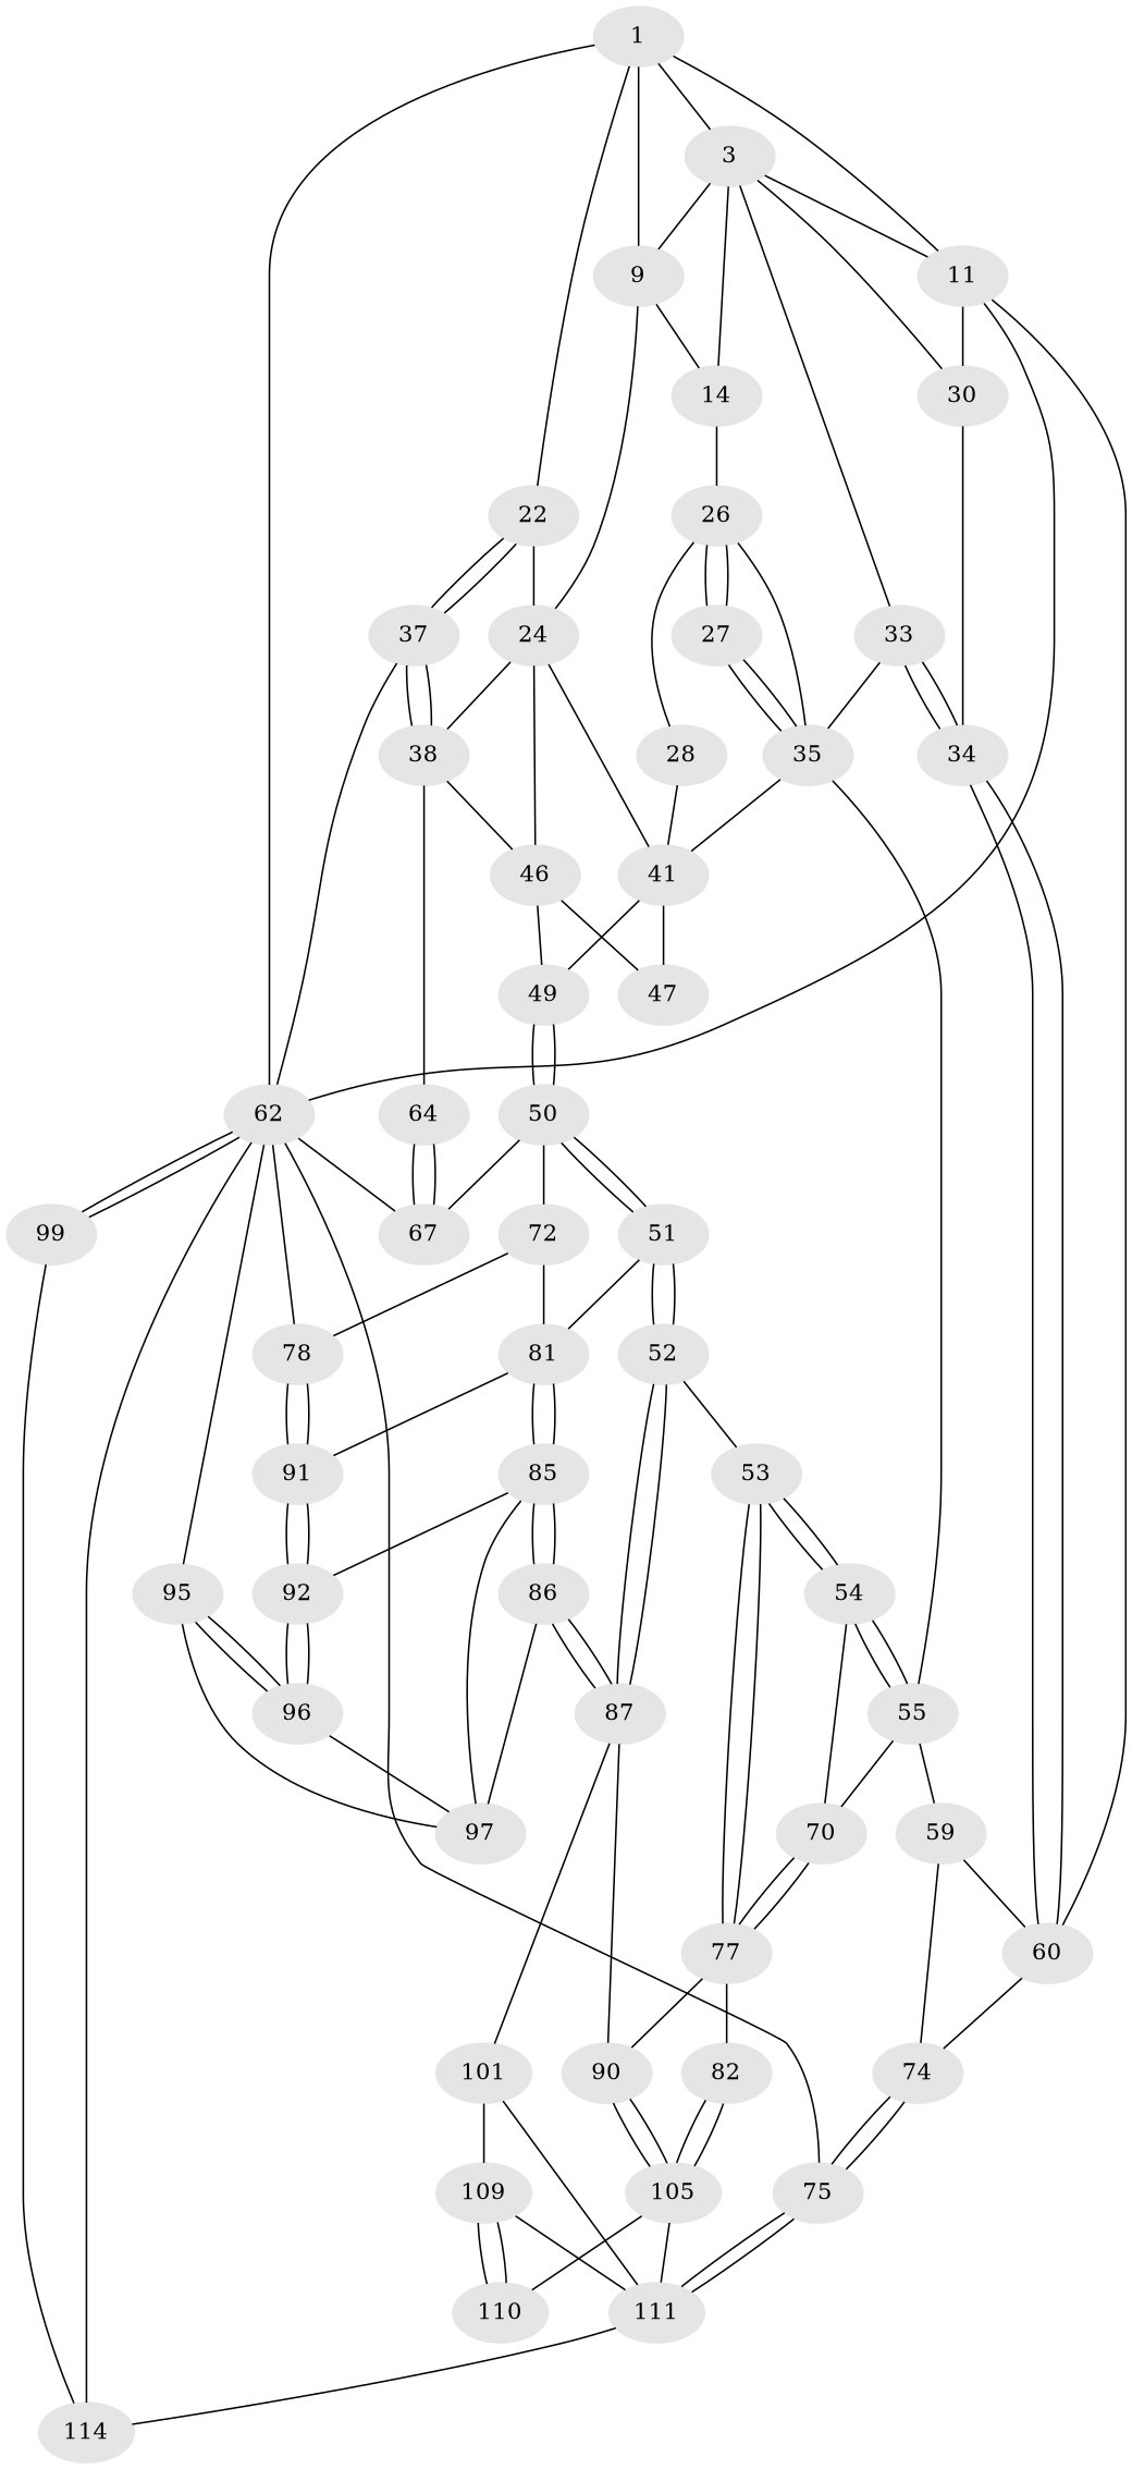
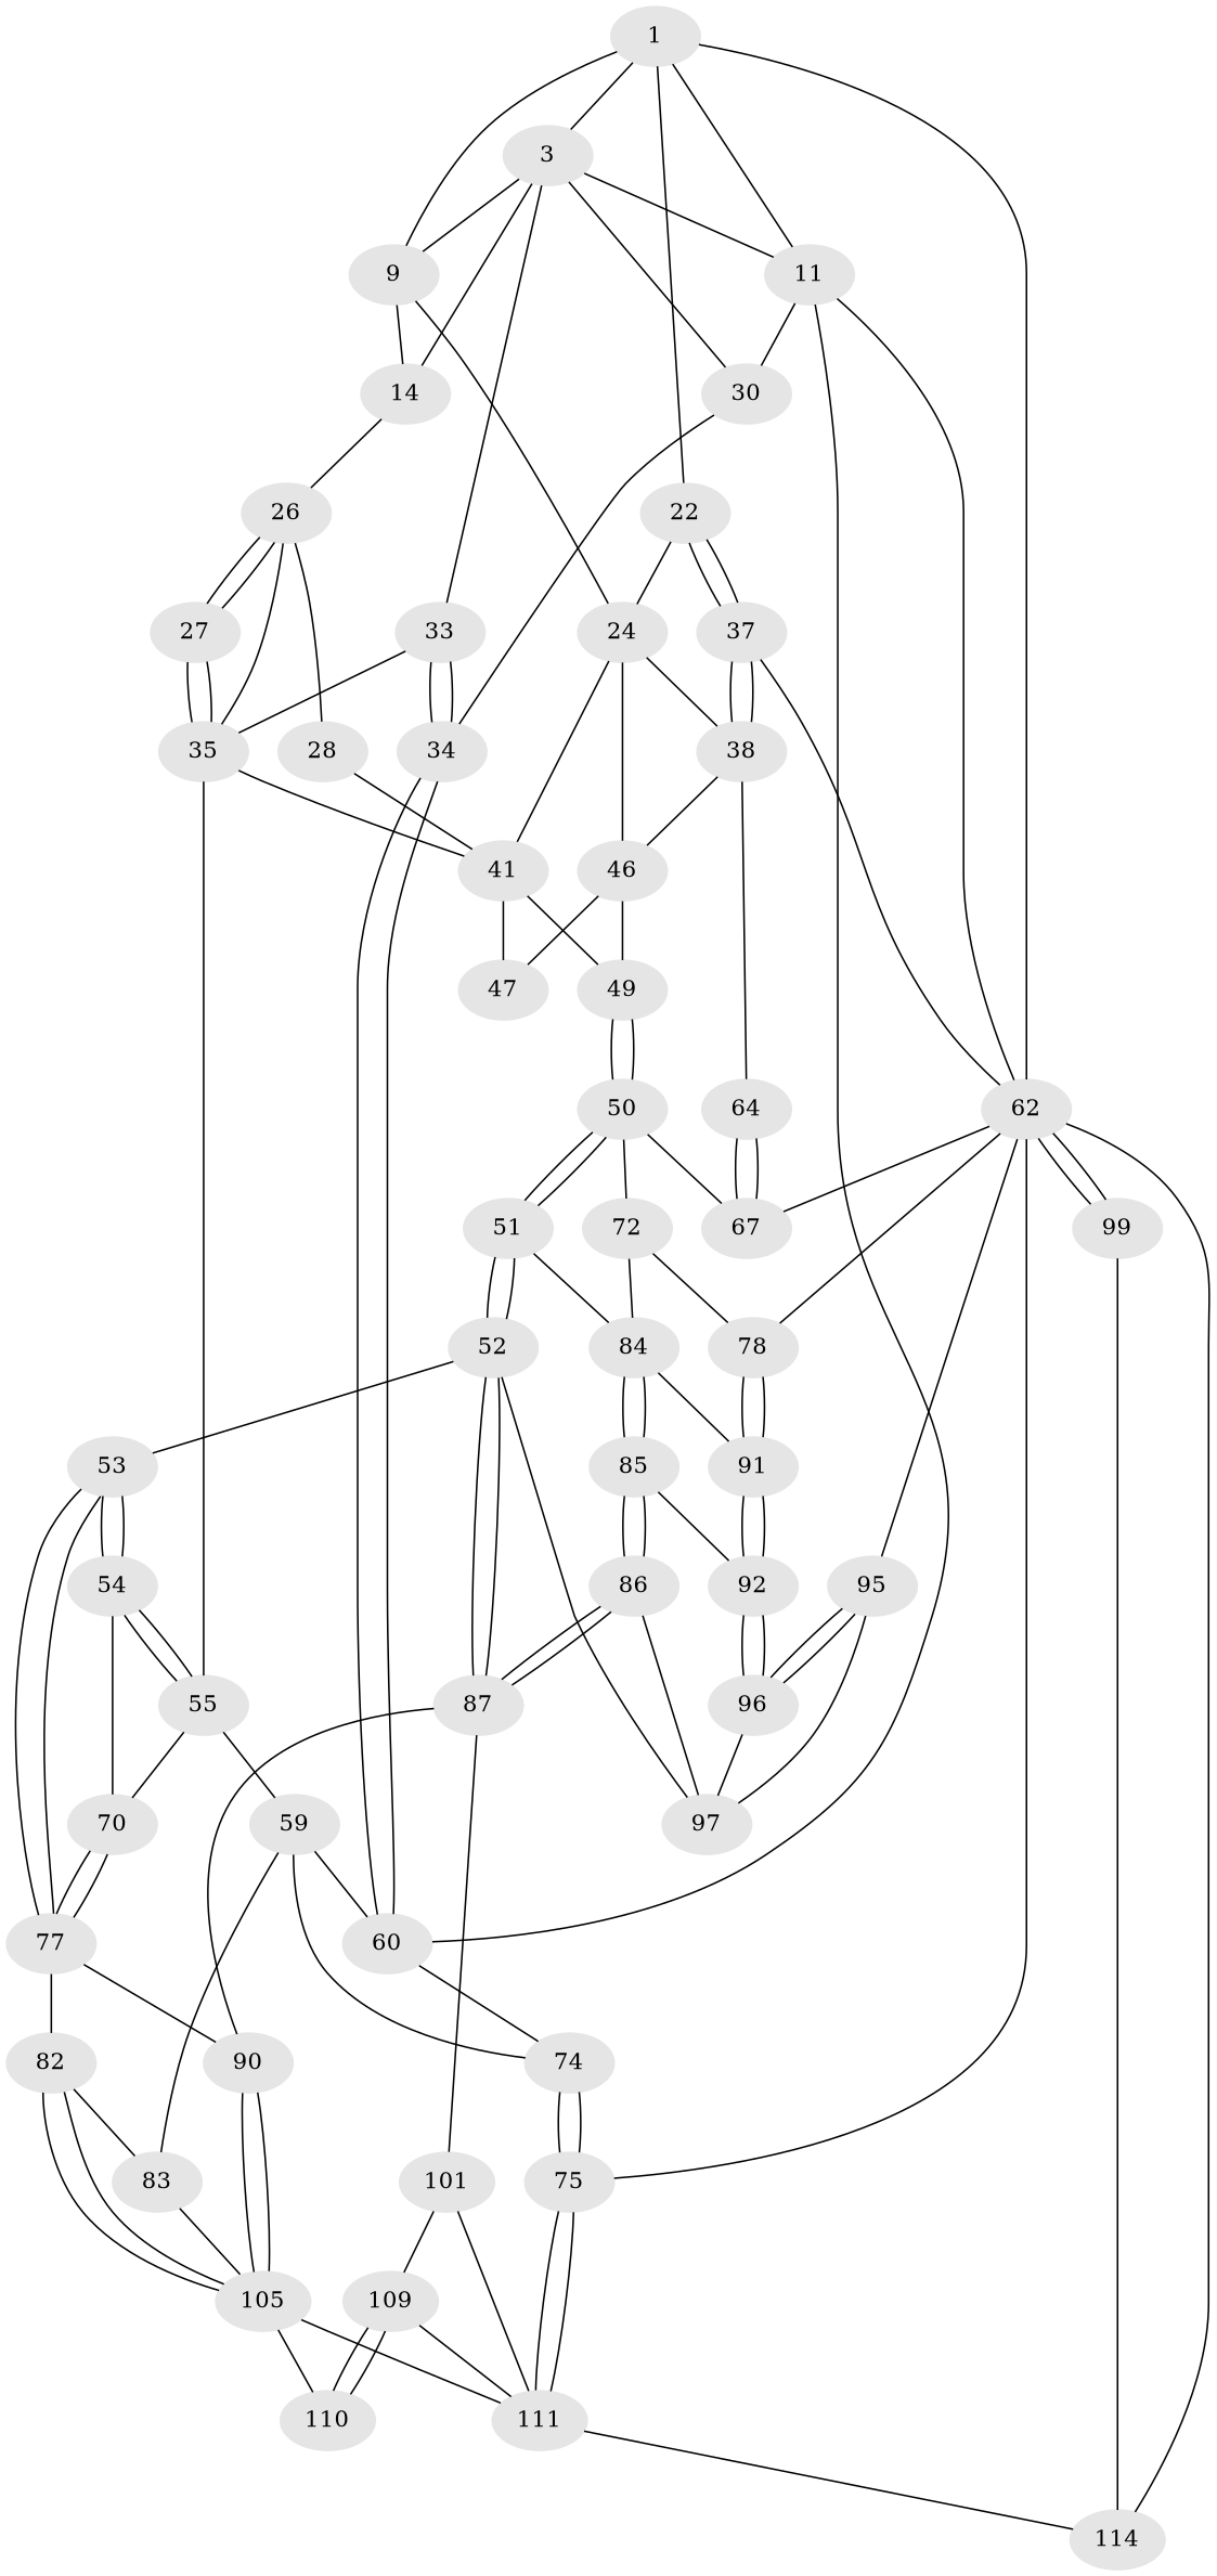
  graph {
    node [color=gray90 style=filled]
    1 [super="+2+7"]
    3 [super="+4+17"]
    9 [super="+13"]
    11 [super="+32+12"]
    22 [super="+23"]
    62 [super="+76+63"]
    14 [super="+15"]
    30 [super="+31"]
    33
    24 [super="+39+25"]
    60 [super="+68"]
    37
    67
    75
    78
    95
    99
    114
    26 [super="+29"]
    35 [super="+36+40"]
    27
    34
    38 [super="+45"]
    41 [super="+42"]
    46
    74
    28
    64
    47
    49 [super="+61"]
    55 [super="+56"]
    70
    59 [super="+80"]
    50 [super="+71"]
    51 [super="+73"]
    72 [super="+79"]
    52
-   84 [super="+88" label=81]
+   84 [super="+88"]
    53
    87 [super="+89"]
    91
    85 [super="+93"]
    54 [super="+69"]
    77 [super="+81"]
    90
    101 [super="+102"]
    82
+   83
    105 [super="+106"]
    111 [super="+112"]
    97 [super="+103"]
    96
    92
    110
    86 [super="+98"]
    109
    1 -- 3
    1 -- 9
    1 -- 11 [weight=2]
    1 -- 22 [weight=2]
    1 -- 62
    3 -- 9
    3 -- 11
    3 -- 14 [weight=2]
    3 -- 30
    3 -- 33
    9 -- 14
    9 -- 24
    11 -- 62
    11 -- 30
    11 -- 60
    22 -- 24
    22 -- 37
    22 -- 37
    62 -- 67
    62 -- 75
    62 -- 78
    62 -- 95
    62 -- 99 [weight=2]
    62 -- 99
    62 -- 114
    14 -- 26
    30 -- 34
    33 -- 35
    33 -- 34
    33 -- 34
    24 -- 38
    24 -- 41
    24 -- 46
    60 -- 74
    37 -- 62
    37 -- 38
    37 -- 38
    75 -- 111
    75 -- 111
    78 -- 91
    78 -- 91
    95 -- 97
    95 -- 96
    95 -- 96
    99 -- 114
    26 -- 35
    26 -- 27
    26 -- 27
    26 -- 28
    35 -- 41
    35 -- 55 [weight=2]
    27 -- 35
    27 -- 35
    34 -- 60
    34 -- 60
    38 -- 46
    38 -- 64
    41 -- 47 [weight=2]
    41 -- 49
    46 -- 47
    46 -- 49
    74 -- 75
    74 -- 75
    28 -- 41
    64 -- 67
    64 -- 67
    49 -- 50
    49 -- 50
    55 -- 70
    55 -- 59
    70 -- 77
    70 -- 77
    59 -- 60
    59 -- 74
+   59 -- 83
    50 -- 67
    50 -- 51
    50 -- 51
    50 -- 72
    51 -- 52
    51 -- 52
    51 -- 84
    72 -- 78
    72 -- 84
    52 -- 53
    52 -- 87
    52 -- 87
    84 -- 91
    84 -- 85
    84 -- 85
    53 -- 54
    53 -- 54
    53 -- 77
    53 -- 77
    87 -- 90
    87 -- 101
    91 -- 92
    91 -- 92
-   85 -- 97
+   52 -- 97
    85 -- 92
    85 -- 86
    85 -- 86
    54 -- 55 [weight=2]
    54 -- 55
    54 -- 70
    77 -- 90
    77 -- 82
    90 -- 105
    90 -- 105
    101 -- 111
    101 -- 109
+   82 -- 83
    82 -- 105
    82 -- 105
+   83 -- 105
    105 -- 111
    105 -- 110 [weight=2]
    111 -- 114
    96 -- 97
    92 -- 96
    92 -- 96
    86 -- 87
    86 -- 87
    86 -- 97
    109 -- 111
    109 -- 110
    109 -- 110
  }
